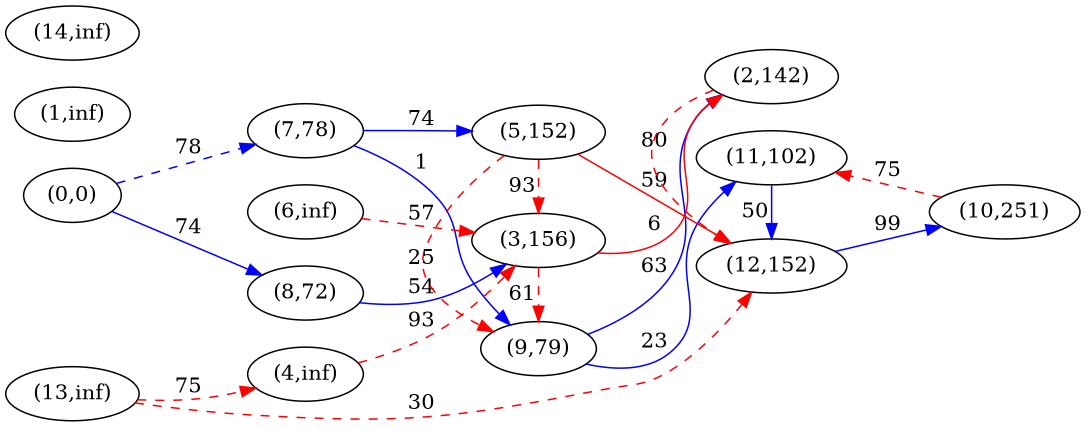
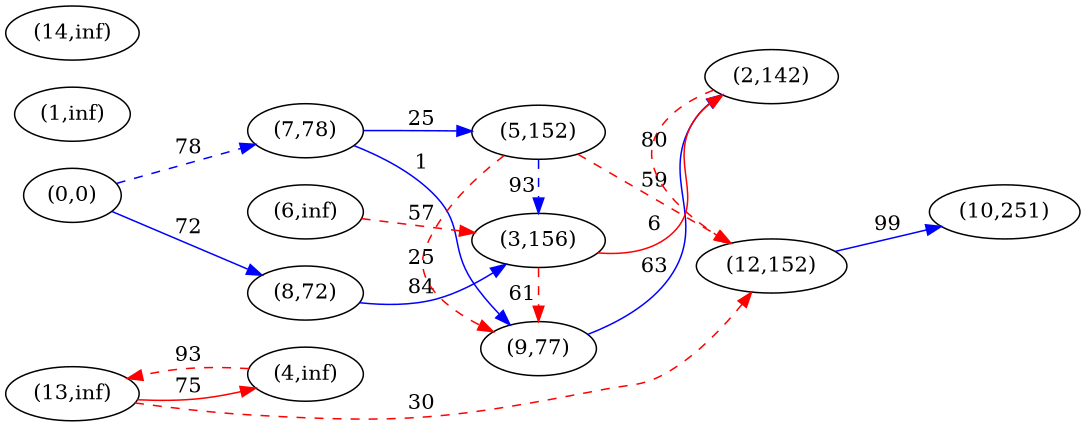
  digraph {
    rankdir=LR
    ranksep=equally
    edge [color=red style=dashed]
    "(0,0)"
    "(7,78)"
    "(8,72)"
-   "(9,79)"
+   "(9,79)" [label="(9,77)"]
    "(5,152)"
    "(3,156)"
-   "(11,102)"
    "(2,142)"
    "(12,152)"
    "(10,251)"
    "(1,inf)"
    "(4,inf)"
    "(13,inf)"
    "(6,inf)"
    "(14,inf)"
    subgraph sub_1 {
      rank=same
      "(0,0)"
    }
    subgraph sub_2 {
      rank=same
    }
    subgraph sub_3 {
      rank=same
      "(7,78)"
      "(8,72)"
    }
    subgraph sub_4 {
      rank=same
      "(9,79)"
      "(5,152)"
      "(3,156)"
    }
    subgraph sub_5 {
      rank=same
-     "(11,102)"
      "(2,142)"
      "(12,152)"
    }
    subgraph sub_6 {
      rank=same
      "(10,251)"
    }
    subgraph sub_7 {
      rank=same
      "(1,inf)"
    }
    subgraph sub_8 {
      rank=same
      "(4,inf)"
    }
    subgraph sub_9 {
      rank=same
      "(13,inf)"
    }
    subgraph sub_10 {
      rank=same
    }
    subgraph sub_11 {
      rank=same
      "(6,inf)"
    }
    subgraph sub_12 {
      rank=same
    }
    subgraph sub_13 {
      rank=same
      "(14,inf)"
    }
    "(0,0)" -> "(7,78)" [color=blue label=78]
-   "(0,0)" -> "(8,72)" [color=blue label=74 style=""]
+   "(0,0)" -> "(8,72)" [color=blue label=72 style=""]
    "(7,78)" -> "(9,79)" [color=blue label=1 style=""]
-   "(7,78)" -> "(5,152)" [color=blue label=74 style=""]
-   "(8,72)" -> "(3,156)" [color=blue label=54 style=""]
-   "(9,79)" -> "(11,102)" [color=blue label=23 style=""]
+   "(7,78)" -> "(5,152)" [color=blue label=25 style=""]
+   "(8,72)" -> "(3,156)" [color=blue label=84 style=""]
    "(9,79)" -> "(2,142)" [color=blue label=63 style=""]
    "(5,152)" -> "(9,79)" [label=25]
-   "(5,152)" -> "(3,156)" [label=93]
-   "(5,152)" -> "(12,152)" [label=59 style=solid]
+   "(5,152)" -> "(3,156)" [color=blue label=93]
+   "(5,152)" -> "(12,152)" [label=59]
    "(3,156)" -> "(9,79)" [label=61]
    "(3,156)" -> "(2,142)" [label=6 style=solid]
-   "(11,102)" -> "(12,152)" [color=blue label=50 style=""]
    "(2,142)" -> "(12,152)" [label=80]
    "(12,152)" -> "(10,251)" [color=blue label=99 style=""]
-   "(10,251)" -> "(11,102)" [label=75]
-   "(4,inf)" -> "(3,156)" [label=93]
+   "(4,inf)" -> "(13,inf)" [label=93]
    "(13,inf)" -> "(12,152)" [label=30]
-   "(13,inf)" -> "(4,inf)" [label=75]
+   "(13,inf)" -> "(4,inf)" [label=75 style=solid]
    "(6,inf)" -> "(3,156)" [label=57]
  }
